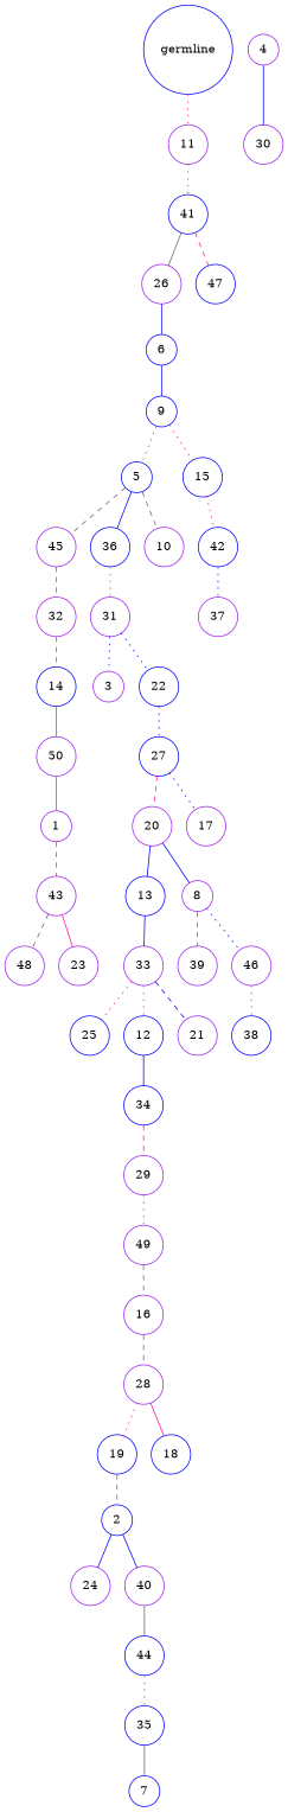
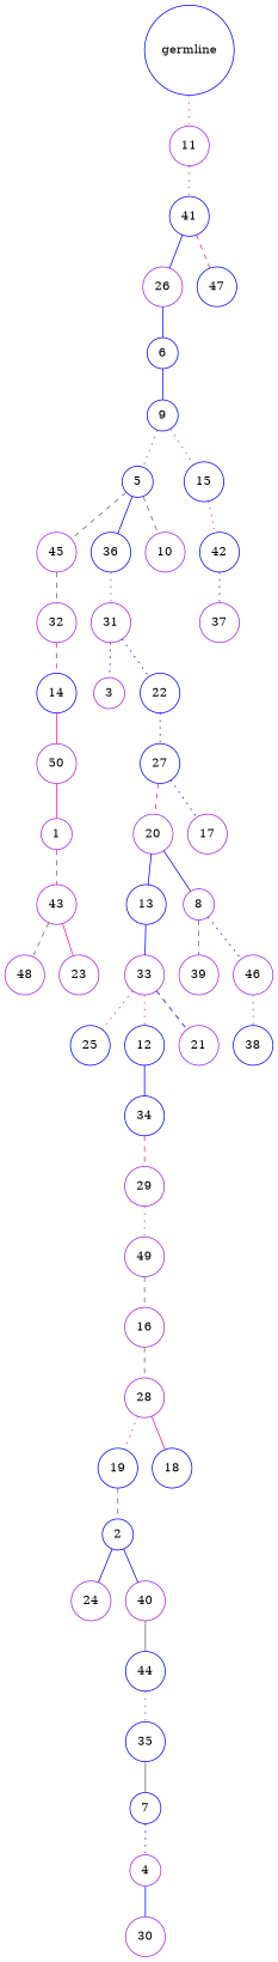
  graph {
    rankdir=UD
    splines=line
    node [color=purple shape=circle]
    edge [color=blue style=dotted]
    n1 [color=blue label=germline]
    n2 [label=11]
    n3 [color=blue label=41]
    n4 [label=26]
    n5 [color=blue label=47]
    n6 [color=blue label=6]
    n7 [color=blue label=9]
    n8 [color=blue label=5]
    n9 [color=blue label=15]
    n10 [label=45]
    n11 [color=blue label=36]
    n12 [label=10]
    n13 [color=blue label=42]
    n14 [label=32]
    n15 [label=31]
    n16 [color=blue label=14]
    n17 [label=3]
    n18 [label=50]
    n19 [label=1]
    n20 [label=43]
    n21 [label=48]
    n22 [label=23]
    n23 [color=blue label=22]
    n24 [color=blue label=27]
    n25 [label=20]
    n26 [label=17]
    n27 [color=blue label=13]
    n28 [label=8]
    n29 [label=33]
    n30 [label=39]
    n31 [label=46]
    n32 [color=blue label=25]
    n33 [color=blue label=12]
    n34 [label=21]
    n35 [color=blue label=34]
    n36 [label=29]
    n37 [label=49]
    n38 [label=16]
    n39 [label=28]
    n40 [color=blue label=19]
    n41 [color=blue label=18]
    n42 [color=blue label=2]
    n43 [label=24]
    n44 [label=40]
    n45 [color=blue label=44]
    n46 [color=blue label=35]
    n47 [color=blue label=7]
    n48 [label=4]
    n49 [label=30]
    n50 [color=blue label=38]
    n51 [label=37]
    n1 -- n2 [color=deeppink]
    n2 -- n3 [color=gray40]
-   n3 -- n4 [color=gray40 style=solid]
+   n3 -- n4 [style=solid]
    n3 -- n5 [color=deeppink style=dashed]
    n4 -- n6 [style=solid]
    n6 -- n7 [style=solid]
    n7 -- n8 [color=gray40]
    n7 -- n9 [color=deeppink]
    n8 -- n10 [color=gray40 style=dashed]
    n8 -- n11 [style=solid]
    n8 -- n12 [color=gray40 style=dashed]
    n9 -- n13 [color=deeppink]
    n10 -- n14 [color=gray40 style=dashed]
    n11 -- n15 [color=gray40]
    n13 -- n51
    n14 -- n16 [color=deeppink style=dashed]
    n15 -- n17
    n15 -- n23
    n16 -- n18 [color=deeppink style=solid]
    n18 -- n19 [color=deeppink style=solid]
    n19 -- n20 [color=deeppink style=dashed]
    n20 -- n21 [color=gray40 style=dashed]
    n20 -- n22 [color=deeppink style=solid]
    n23 -- n24
    n24 -- n25 [color=deeppink style=dashed]
    n24 -- n26
    n25 -- n27 [style=solid]
    n25 -- n28 [style=solid]
    n27 -- n29 [style=solid]
    n28 -- n30 [color=gray40 style=dashed]
    n28 -- n31
    n29 -- n32 [color=deeppink]
    n29 -- n33 [color=deeppink]
    n29 -- n34 [style=dashed]
    n31 -- n50 [color=gray40]
    n33 -- n35 [style=solid]
    n35 -- n36 [color=deeppink style=dashed]
    n36 -- n37 [color=gray40]
    n37 -- n38 [color=gray40 style=dashed]
    n38 -- n39 [color=gray40 style=dashed]
    n39 -- n40 [color=deeppink]
    n39 -- n41 [color=deeppink style=solid]
    n40 -- n42 [color=gray40 style=dashed]
    n42 -- n43 [style=solid]
    n42 -- n44 [style=solid]
    n44 -- n45 [color=gray40 style=solid]
    n45 -- n46 [color=gray40]
    n46 -- n47 [color=gray40 style=solid]
+   n47 -- n48
    n48 -- n49 [style=solid]
  }
